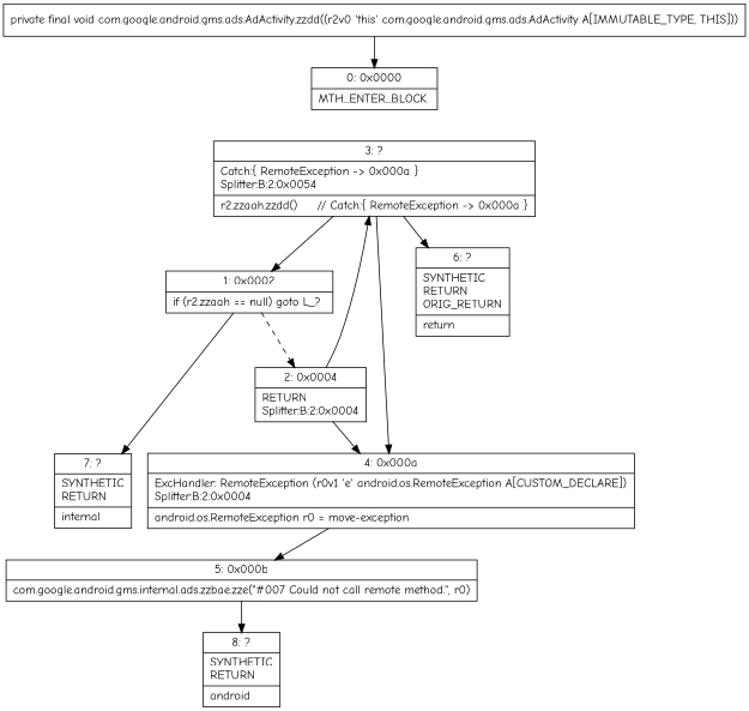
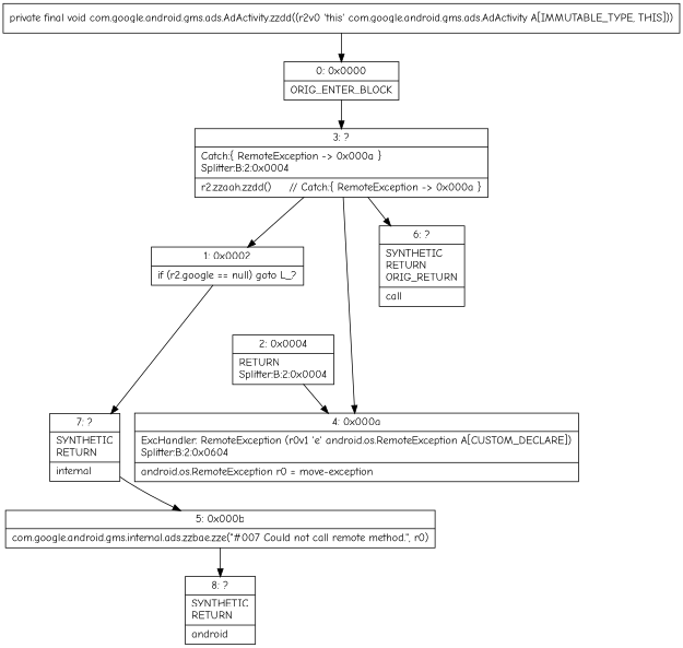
  digraph {
    fontname="Comic Neue"
    node [fontname="Comic Neue" shape=record]
    edge [fontname="Comic Neue"]
-   n1 [label="{0\:\ 0x0000|MTH_ENTER_BLOCK\l}"]
-   n2 [label="{1\:\ 0x0002|if (r2.zzaah == null) goto L_?\l}"]
+   n1 [label="{0\:\ 0x0000|ORIG_ENTER_BLOCK\l}"]
+   n2 [label="{1\:\ 0x0002|if (r2.google == null) goto L_?\l}"]
    n3 [label="{2\:\ 0x0004|RETURN\lSplitter:B:2:0x0004\l}"]
    n4 [label="{7\:\ ?|SYNTHETIC\lRETURN\l|internal\l}"]
-   n5 [label="{3\:\ ?|Catch:\{ RemoteException \-\> 0x000a \}\lSplitter:B:2:0x0054\l|r2.zzaah.zzdd()     \/\/ Catch:\{ RemoteException \-\> 0x000a \}\l}"]
-   n6 [label="{4\:\ 0x000a|ExcHandler: RemoteException (r0v1 'e' android.os.RemoteException A[CUSTOM_DECLARE])\lSplitter:B:2:0x0004\l|android.os.RemoteException r0 = move\-exception\l}"]
-   n7 [label="{6\:\ ?|SYNTHETIC\lRETURN\lORIG_RETURN\l|return\l}"]
+   n5 [label="{3\:\ ?|Catch:\{ RemoteException \-\> 0x000a \}\lSplitter:B:2:0x0004\l|r2.zzaah.zzdd()     \/\/ Catch:\{ RemoteException \-\> 0x000a \}\l}"]
+   n6 [label="{4\:\ 0x000a|ExcHandler: RemoteException (r0v1 'e' android.os.RemoteException A[CUSTOM_DECLARE])\lSplitter:B:2:0x0604\l|android.os.RemoteException r0 = move\-exception\l}"]
+   n7 [label="{6\:\ ?|SYNTHETIC\lRETURN\lORIG_RETURN\l|call\l}"]
    n8 [label="{5\:\ 0x000b|com.google.android.gms.internal.ads.zzbae.zze(\"#007 Could not call remote method.\", r0)\l}"]
    n9 [label="{8\:\ ?|SYNTHETIC\lRETURN\l|android\l}"]
    n10 [label="{private final void com.google.android.gms.ads.AdActivity.zzdd((r2v0 'this' com.google.android.gms.ads.AdActivity A[IMMUTABLE_TYPE, THIS])) }"]
-   n2 -> n3 [style=dashed]
    n2 -> n4
-   n3 -> n5
+   n1 -> n5
    n3 -> n6
    n5 -> n2
    n5 -> n6
    n5 -> n7
-   n6 -> n8
+   n4 -> n8
    n8 -> n9
    n10 -> n1
  }
